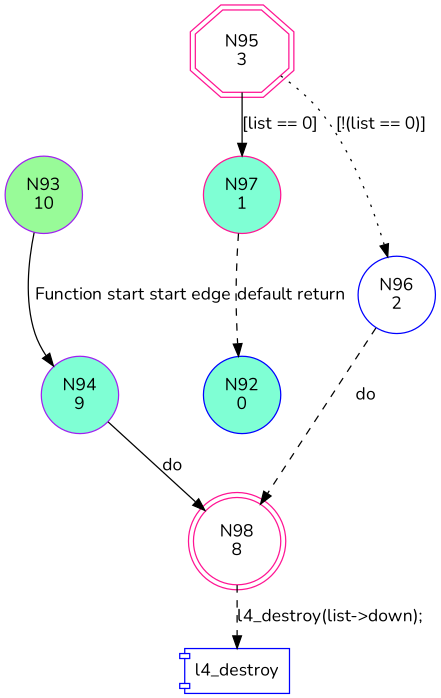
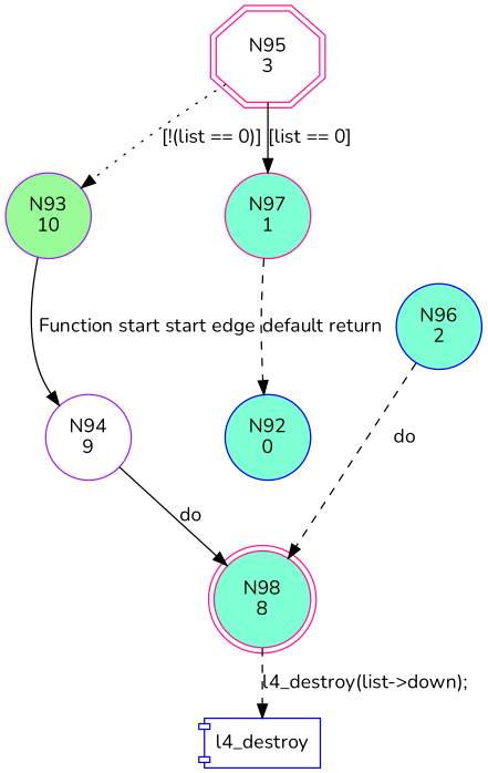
  digraph {
    fontname=Nunito
    node [color=deeppink fillcolor=aquamarine fontname=Nunito shape=circle style=filled]
    edge [fontname=Nunito style=solid]
    n1 [color=purple fillcolor=palegreen label="N93\n10"]
-   n2 [color=purple label="N94\n9"]
-   n3 [fillcolor=white label="N98\n8" shape=doublecircle]
+   n2 [color=purple fillcolor=white label="N94\n9"]
+   n3 [label="N98\n8" shape=doublecircle]
    n4 [color=blue fillcolor=white label=l4_destroy shape=component]
    n5 [fillcolor=white label="N95\n3" shape=doubleoctagon]
    n6 [label="N97\n1"]
-   n7 [color=blue fillcolor=white label="N96\n2"]
+   n7 [color=blue label="N96\n2"]
    n8 [color=blue label="N92\n0"]
    n1 -> n2 [label="Function start start edge"]
    n2 -> n3 [label=do]
    n3 -> n4 [label="l4_destroy(list->down);" style=dashed]
    n5 -> n6 [label="[list == 0]"]
-   n5 -> n7 [label="[!(list == 0)]" style=dotted]
+   n5 -> n1 [label="[!(list == 0)]" style=dotted]
    n6 -> n8 [label="default return" style=dashed]
    n7 -> n3 [label=do style=dashed]
  }
